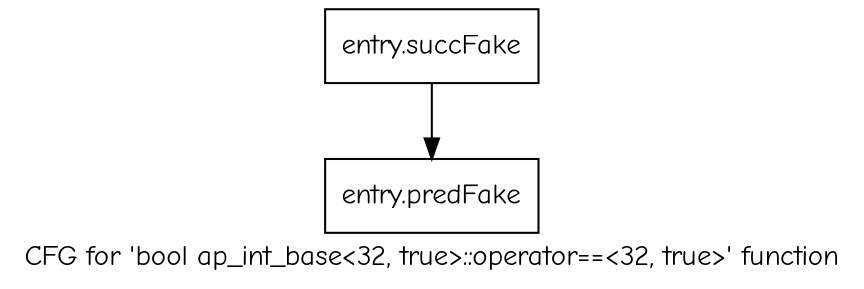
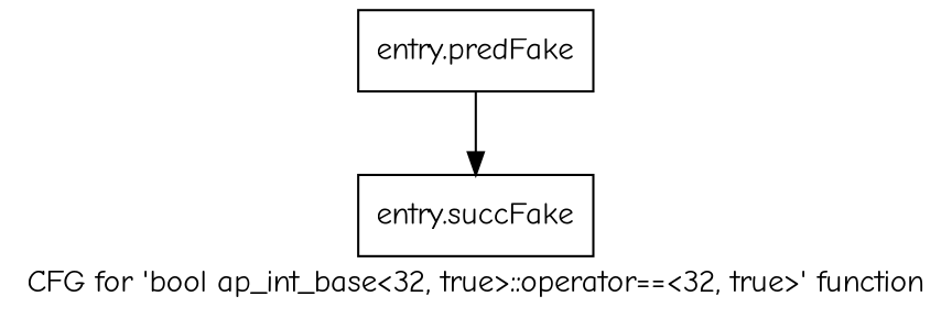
  digraph {
    label="CFG for 'bool ap_int_base\<32, true\>::operator==\<32, true\>' function"
    fontname="Comic Neue"
    node [shape=record fontname="Comic Neue"]
    n1 [label="{entry.predFake}"]
    n2 [filename="/home/omerfaruk/tools/Xilinx/Vitis_HLS/2023.2/include/etc/ap_int_base.h" label="{entry.succFake}" linenumber=1015]
-   n2 -> n1 [execusionnum=1 filename="/home/omerfaruk/tools/Xilinx/Vitis_HLS/2023.2/include/etc/ap_int_base.h" fontname="Comic Neue"]
+   n1 -> n2 [execusionnum=1 filename="/home/omerfaruk/tools/Xilinx/Vitis_HLS/2023.2/include/etc/ap_int_base.h" fontname="Comic Neue"]
  }
